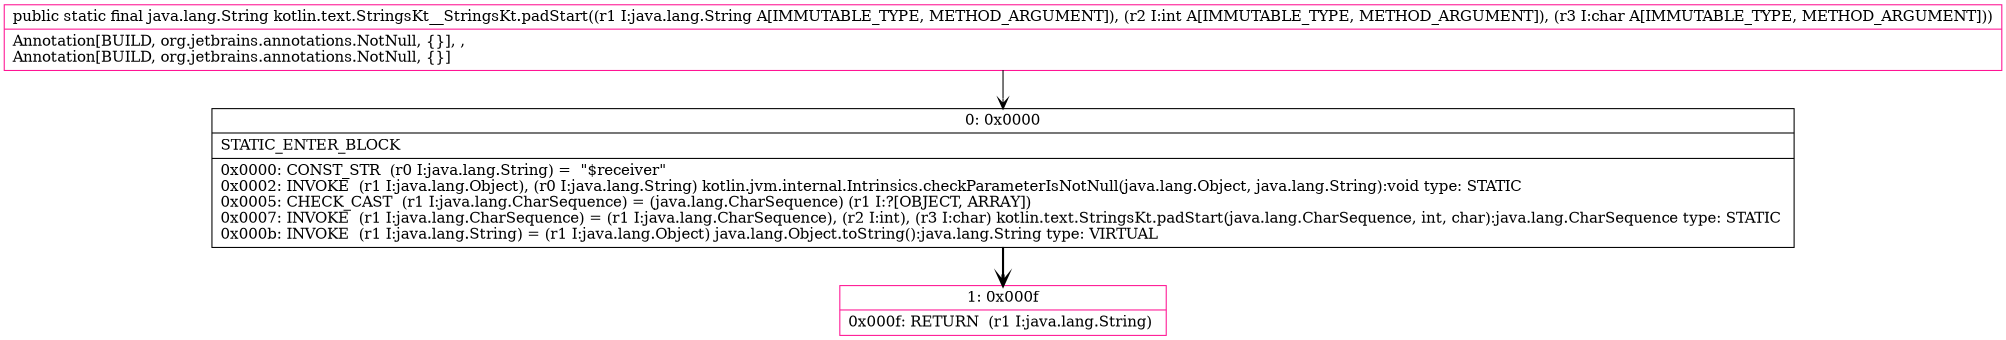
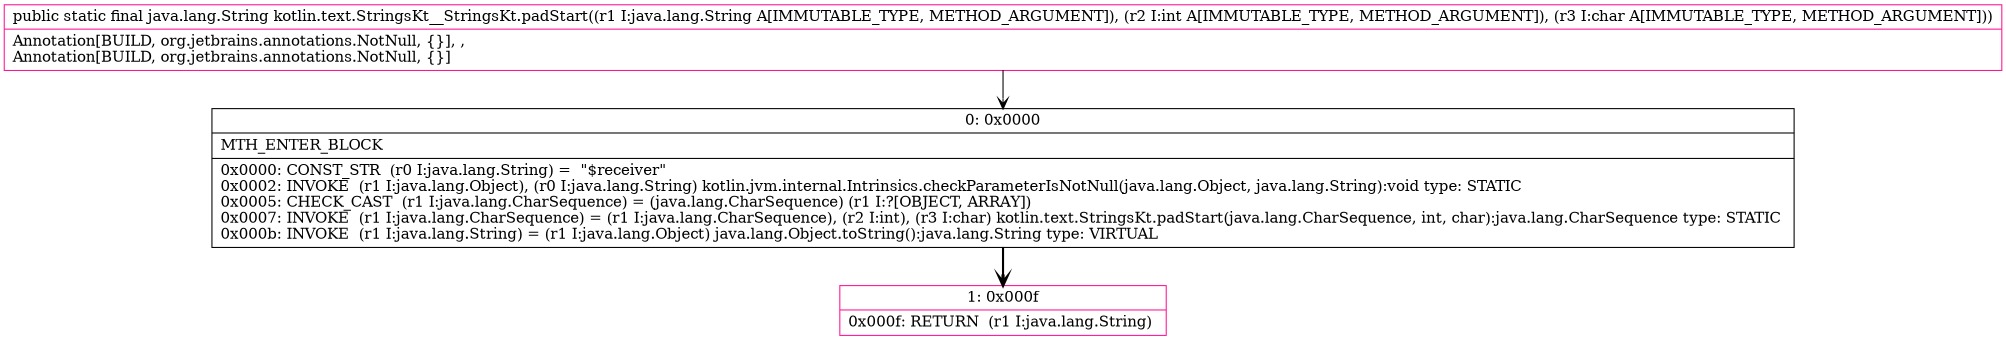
  digraph {
    node [shape=record color=deeppink]
    edge [arrowhead=vee]
-   n1 [label="{0\:\ 0x0000|STATIC_ENTER_BLOCK\l|0x0000: CONST_STR  (r0 I:java.lang.String) =  \"$receiver\" \l0x0002: INVOKE  (r1 I:java.lang.Object), (r0 I:java.lang.String) kotlin.jvm.internal.Intrinsics.checkParameterIsNotNull(java.lang.Object, java.lang.String):void type: STATIC \l0x0005: CHECK_CAST  (r1 I:java.lang.CharSequence) = (java.lang.CharSequence) (r1 I:?[OBJECT, ARRAY]) \l0x0007: INVOKE  (r1 I:java.lang.CharSequence) = (r1 I:java.lang.CharSequence), (r2 I:int), (r3 I:char) kotlin.text.StringsKt.padStart(java.lang.CharSequence, int, char):java.lang.CharSequence type: STATIC \l0x000b: INVOKE  (r1 I:java.lang.String) = (r1 I:java.lang.Object) java.lang.Object.toString():java.lang.String type: VIRTUAL \l}" color=black]
+   n1 [label="{0\:\ 0x0000|MTH_ENTER_BLOCK\l|0x0000: CONST_STR  (r0 I:java.lang.String) =  \"$receiver\" \l0x0002: INVOKE  (r1 I:java.lang.Object), (r0 I:java.lang.String) kotlin.jvm.internal.Intrinsics.checkParameterIsNotNull(java.lang.Object, java.lang.String):void type: STATIC \l0x0005: CHECK_CAST  (r1 I:java.lang.CharSequence) = (java.lang.CharSequence) (r1 I:?[OBJECT, ARRAY]) \l0x0007: INVOKE  (r1 I:java.lang.CharSequence) = (r1 I:java.lang.CharSequence), (r2 I:int), (r3 I:char) kotlin.text.StringsKt.padStart(java.lang.CharSequence, int, char):java.lang.CharSequence type: STATIC \l0x000b: INVOKE  (r1 I:java.lang.String) = (r1 I:java.lang.Object) java.lang.Object.toString():java.lang.String type: VIRTUAL \l}" color=black]
    n2 [label="{1\:\ 0x000f|0x000f: RETURN  (r1 I:java.lang.String) \l}"]
    n3 [label="{public static final java.lang.String kotlin.text.StringsKt__StringsKt.padStart((r1 I:java.lang.String A[IMMUTABLE_TYPE, METHOD_ARGUMENT]), (r2 I:int A[IMMUTABLE_TYPE, METHOD_ARGUMENT]), (r3 I:char A[IMMUTABLE_TYPE, METHOD_ARGUMENT]))  | Annotation[BUILD, org.jetbrains.annotations.NotNull, \{\}], , \lAnnotation[BUILD, org.jetbrains.annotations.NotNull, \{\}]\l}"]
    n1 -> n2 [style=bold]
    n3 -> n1 [style=solid]
  }
